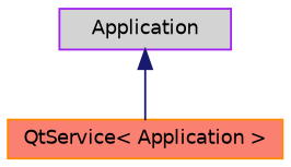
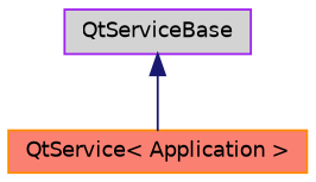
  digraph {
    node [fontname=Helvetica fontsize=10 shape=record style=filled]
    n1 [color=darkorange fillcolor=salmon fontcolor=black height=0.2 label="QtService\< Application \>" width=0.4]
-   n2 [color=purple fillcolor=lightgrey height=0.2 label=Application width=0.4]
+   n2 [color=purple fillcolor=lightgrey height=0.2 label=QtServiceBase width=0.4]
    n2 -> n1 [color=midnightblue dir=back fontname=Helvetica fontsize=10 labelfontname=Helvetica labelfontsize=10 style=solid]
  }
